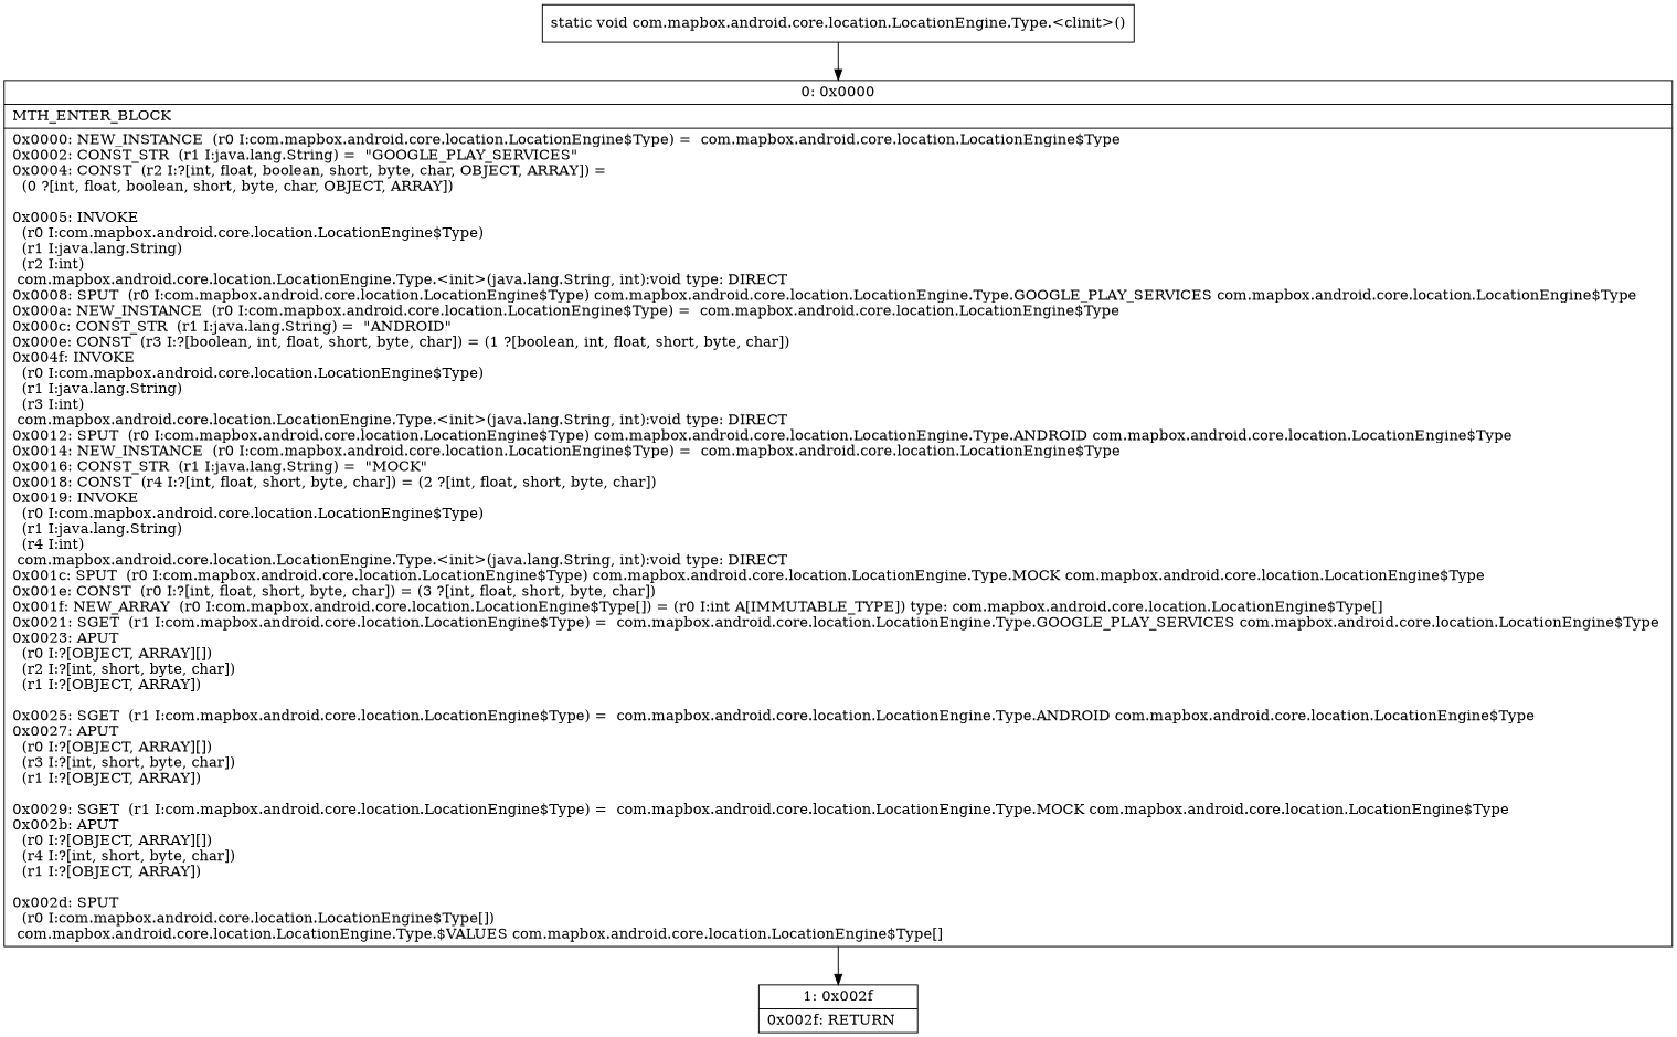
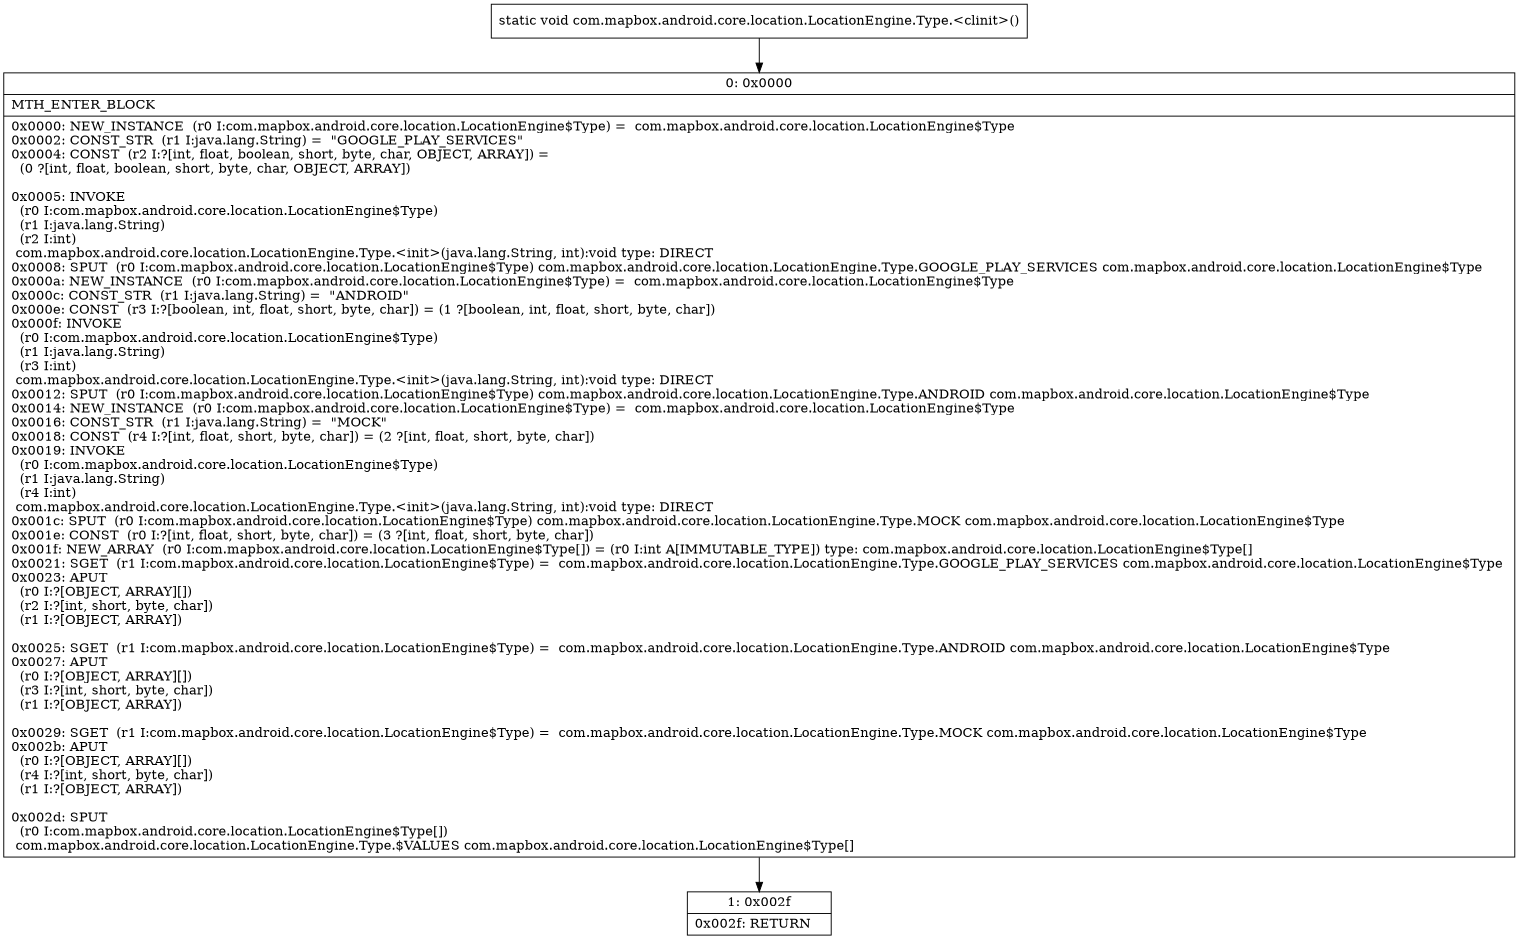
  digraph {
    node [shape=record]
-   n1 [label="{0\:\ 0x0000|MTH_ENTER_BLOCK\l|0x0000: NEW_INSTANCE  (r0 I:com.mapbox.android.core.location.LocationEngine$Type) =  com.mapbox.android.core.location.LocationEngine$Type \l0x0002: CONST_STR  (r1 I:java.lang.String) =  \"GOOGLE_PLAY_SERVICES\" \l0x0004: CONST  (r2 I:?[int, float, boolean, short, byte, char, OBJECT, ARRAY]) = \l  (0 ?[int, float, boolean, short, byte, char, OBJECT, ARRAY])\l \l0x0005: INVOKE  \l  (r0 I:com.mapbox.android.core.location.LocationEngine$Type)\l  (r1 I:java.lang.String)\l  (r2 I:int)\l com.mapbox.android.core.location.LocationEngine.Type.\<init\>(java.lang.String, int):void type: DIRECT \l0x0008: SPUT  (r0 I:com.mapbox.android.core.location.LocationEngine$Type) com.mapbox.android.core.location.LocationEngine.Type.GOOGLE_PLAY_SERVICES com.mapbox.android.core.location.LocationEngine$Type \l0x000a: NEW_INSTANCE  (r0 I:com.mapbox.android.core.location.LocationEngine$Type) =  com.mapbox.android.core.location.LocationEngine$Type \l0x000c: CONST_STR  (r1 I:java.lang.String) =  \"ANDROID\" \l0x000e: CONST  (r3 I:?[boolean, int, float, short, byte, char]) = (1 ?[boolean, int, float, short, byte, char]) \l0x004f: INVOKE  \l  (r0 I:com.mapbox.android.core.location.LocationEngine$Type)\l  (r1 I:java.lang.String)\l  (r3 I:int)\l com.mapbox.android.core.location.LocationEngine.Type.\<init\>(java.lang.String, int):void type: DIRECT \l0x0012: SPUT  (r0 I:com.mapbox.android.core.location.LocationEngine$Type) com.mapbox.android.core.location.LocationEngine.Type.ANDROID com.mapbox.android.core.location.LocationEngine$Type \l0x0014: NEW_INSTANCE  (r0 I:com.mapbox.android.core.location.LocationEngine$Type) =  com.mapbox.android.core.location.LocationEngine$Type \l0x0016: CONST_STR  (r1 I:java.lang.String) =  \"MOCK\" \l0x0018: CONST  (r4 I:?[int, float, short, byte, char]) = (2 ?[int, float, short, byte, char]) \l0x0019: INVOKE  \l  (r0 I:com.mapbox.android.core.location.LocationEngine$Type)\l  (r1 I:java.lang.String)\l  (r4 I:int)\l com.mapbox.android.core.location.LocationEngine.Type.\<init\>(java.lang.String, int):void type: DIRECT \l0x001c: SPUT  (r0 I:com.mapbox.android.core.location.LocationEngine$Type) com.mapbox.android.core.location.LocationEngine.Type.MOCK com.mapbox.android.core.location.LocationEngine$Type \l0x001e: CONST  (r0 I:?[int, float, short, byte, char]) = (3 ?[int, float, short, byte, char]) \l0x001f: NEW_ARRAY  (r0 I:com.mapbox.android.core.location.LocationEngine$Type[]) = (r0 I:int A[IMMUTABLE_TYPE]) type: com.mapbox.android.core.location.LocationEngine$Type[] \l0x0021: SGET  (r1 I:com.mapbox.android.core.location.LocationEngine$Type) =  com.mapbox.android.core.location.LocationEngine.Type.GOOGLE_PLAY_SERVICES com.mapbox.android.core.location.LocationEngine$Type \l0x0023: APUT  \l  (r0 I:?[OBJECT, ARRAY][])\l  (r2 I:?[int, short, byte, char])\l  (r1 I:?[OBJECT, ARRAY])\l \l0x0025: SGET  (r1 I:com.mapbox.android.core.location.LocationEngine$Type) =  com.mapbox.android.core.location.LocationEngine.Type.ANDROID com.mapbox.android.core.location.LocationEngine$Type \l0x0027: APUT  \l  (r0 I:?[OBJECT, ARRAY][])\l  (r3 I:?[int, short, byte, char])\l  (r1 I:?[OBJECT, ARRAY])\l \l0x0029: SGET  (r1 I:com.mapbox.android.core.location.LocationEngine$Type) =  com.mapbox.android.core.location.LocationEngine.Type.MOCK com.mapbox.android.core.location.LocationEngine$Type \l0x002b: APUT  \l  (r0 I:?[OBJECT, ARRAY][])\l  (r4 I:?[int, short, byte, char])\l  (r1 I:?[OBJECT, ARRAY])\l \l0x002d: SPUT  \l  (r0 I:com.mapbox.android.core.location.LocationEngine$Type[])\l com.mapbox.android.core.location.LocationEngine.Type.$VALUES com.mapbox.android.core.location.LocationEngine$Type[] \l}"]
+   n1 [label="{0\:\ 0x0000|MTH_ENTER_BLOCK\l|0x0000: NEW_INSTANCE  (r0 I:com.mapbox.android.core.location.LocationEngine$Type) =  com.mapbox.android.core.location.LocationEngine$Type \l0x0002: CONST_STR  (r1 I:java.lang.String) =  \"GOOGLE_PLAY_SERVICES\" \l0x0004: CONST  (r2 I:?[int, float, boolean, short, byte, char, OBJECT, ARRAY]) = \l  (0 ?[int, float, boolean, short, byte, char, OBJECT, ARRAY])\l \l0x0005: INVOKE  \l  (r0 I:com.mapbox.android.core.location.LocationEngine$Type)\l  (r1 I:java.lang.String)\l  (r2 I:int)\l com.mapbox.android.core.location.LocationEngine.Type.\<init\>(java.lang.String, int):void type: DIRECT \l0x0008: SPUT  (r0 I:com.mapbox.android.core.location.LocationEngine$Type) com.mapbox.android.core.location.LocationEngine.Type.GOOGLE_PLAY_SERVICES com.mapbox.android.core.location.LocationEngine$Type \l0x000a: NEW_INSTANCE  (r0 I:com.mapbox.android.core.location.LocationEngine$Type) =  com.mapbox.android.core.location.LocationEngine$Type \l0x000c: CONST_STR  (r1 I:java.lang.String) =  \"ANDROID\" \l0x000e: CONST  (r3 I:?[boolean, int, float, short, byte, char]) = (1 ?[boolean, int, float, short, byte, char]) \l0x000f: INVOKE  \l  (r0 I:com.mapbox.android.core.location.LocationEngine$Type)\l  (r1 I:java.lang.String)\l  (r3 I:int)\l com.mapbox.android.core.location.LocationEngine.Type.\<init\>(java.lang.String, int):void type: DIRECT \l0x0012: SPUT  (r0 I:com.mapbox.android.core.location.LocationEngine$Type) com.mapbox.android.core.location.LocationEngine.Type.ANDROID com.mapbox.android.core.location.LocationEngine$Type \l0x0014: NEW_INSTANCE  (r0 I:com.mapbox.android.core.location.LocationEngine$Type) =  com.mapbox.android.core.location.LocationEngine$Type \l0x0016: CONST_STR  (r1 I:java.lang.String) =  \"MOCK\" \l0x0018: CONST  (r4 I:?[int, float, short, byte, char]) = (2 ?[int, float, short, byte, char]) \l0x0019: INVOKE  \l  (r0 I:com.mapbox.android.core.location.LocationEngine$Type)\l  (r1 I:java.lang.String)\l  (r4 I:int)\l com.mapbox.android.core.location.LocationEngine.Type.\<init\>(java.lang.String, int):void type: DIRECT \l0x001c: SPUT  (r0 I:com.mapbox.android.core.location.LocationEngine$Type) com.mapbox.android.core.location.LocationEngine.Type.MOCK com.mapbox.android.core.location.LocationEngine$Type \l0x001e: CONST  (r0 I:?[int, float, short, byte, char]) = (3 ?[int, float, short, byte, char]) \l0x001f: NEW_ARRAY  (r0 I:com.mapbox.android.core.location.LocationEngine$Type[]) = (r0 I:int A[IMMUTABLE_TYPE]) type: com.mapbox.android.core.location.LocationEngine$Type[] \l0x0021: SGET  (r1 I:com.mapbox.android.core.location.LocationEngine$Type) =  com.mapbox.android.core.location.LocationEngine.Type.GOOGLE_PLAY_SERVICES com.mapbox.android.core.location.LocationEngine$Type \l0x0023: APUT  \l  (r0 I:?[OBJECT, ARRAY][])\l  (r2 I:?[int, short, byte, char])\l  (r1 I:?[OBJECT, ARRAY])\l \l0x0025: SGET  (r1 I:com.mapbox.android.core.location.LocationEngine$Type) =  com.mapbox.android.core.location.LocationEngine.Type.ANDROID com.mapbox.android.core.location.LocationEngine$Type \l0x0027: APUT  \l  (r0 I:?[OBJECT, ARRAY][])\l  (r3 I:?[int, short, byte, char])\l  (r1 I:?[OBJECT, ARRAY])\l \l0x0029: SGET  (r1 I:com.mapbox.android.core.location.LocationEngine$Type) =  com.mapbox.android.core.location.LocationEngine.Type.MOCK com.mapbox.android.core.location.LocationEngine$Type \l0x002b: APUT  \l  (r0 I:?[OBJECT, ARRAY][])\l  (r4 I:?[int, short, byte, char])\l  (r1 I:?[OBJECT, ARRAY])\l \l0x002d: SPUT  \l  (r0 I:com.mapbox.android.core.location.LocationEngine$Type[])\l com.mapbox.android.core.location.LocationEngine.Type.$VALUES com.mapbox.android.core.location.LocationEngine$Type[] \l}"]
    n2 [label="{1\:\ 0x002f|0x002f: RETURN   \l}"]
    n3 [label="{static void com.mapbox.android.core.location.LocationEngine.Type.\<clinit\>() }"]
    n1 -> n2
    n3 -> n1
  }
